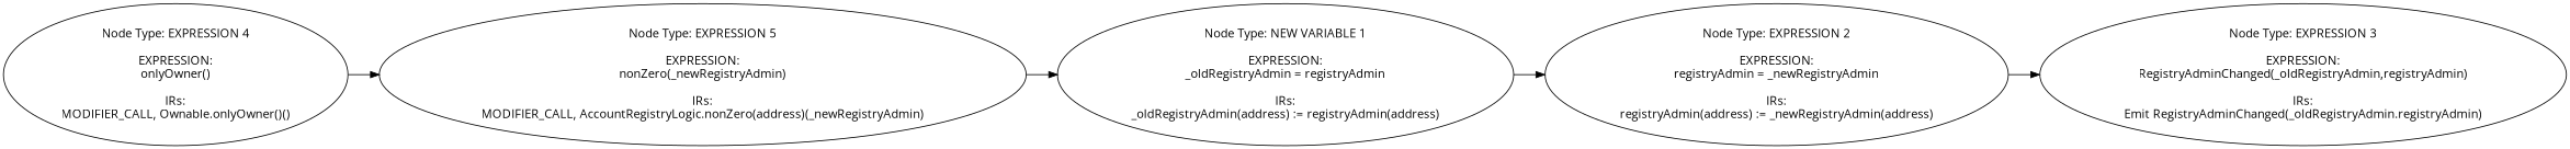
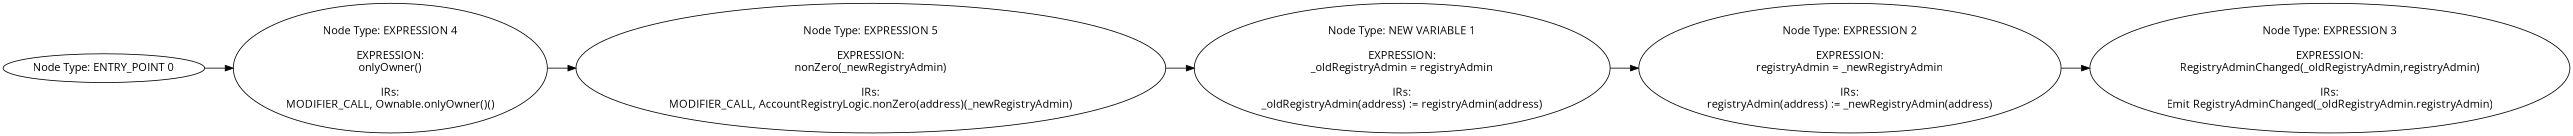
  digraph {
    rankdir=LR
    fontname="Open Sans"
    node [fontname="Open Sans"]
    edge [fontname="Open Sans"]
+   n1 [label="Node Type: ENTRY_POINT 0\n"]
    n2 [label="Node Type: EXPRESSION 4\n\nEXPRESSION:\nonlyOwner()\n\nIRs:\nMODIFIER_CALL, Ownable.onlyOwner()()"]
    n3 [label="Node Type: EXPRESSION 5\n\nEXPRESSION:\nnonZero(_newRegistryAdmin)\n\nIRs:\nMODIFIER_CALL, AccountRegistryLogic.nonZero(address)(_newRegistryAdmin)"]
    n4 [label="Node Type: NEW VARIABLE 1\n\nEXPRESSION:\n_oldRegistryAdmin = registryAdmin\n\nIRs:\n_oldRegistryAdmin(address) := registryAdmin(address)"]
    n5 [label="Node Type: EXPRESSION 2\n\nEXPRESSION:\nregistryAdmin = _newRegistryAdmin\n\nIRs:\nregistryAdmin(address) := _newRegistryAdmin(address)"]
    n6 [label="Node Type: EXPRESSION 3\n\nEXPRESSION:\nRegistryAdminChanged(_oldRegistryAdmin,registryAdmin)\n\nIRs:\nEmit RegistryAdminChanged(_oldRegistryAdmin.registryAdmin)"]
+   n1 -> n2
    n2 -> n3
    n3 -> n4
    n4 -> n5
    n5 -> n6
  }
